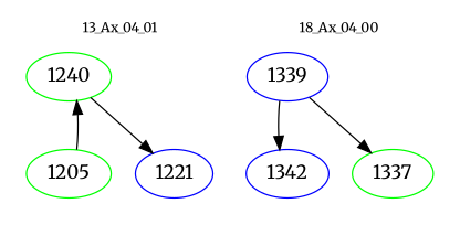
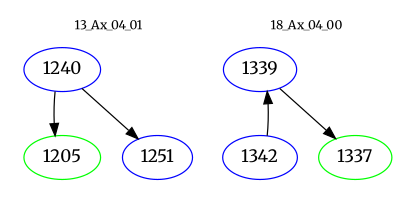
  digraph {
    fontname=Merriweather
    node [color=blue fontname=Merriweather]
    edge [color=black fontname=Merriweather]
-   n1 [color=green label=1240]
+   n1 [label=1240]
    n2 [color=green label=1205]
-   n3 [label=1221]
+   n3 [label=1251]
    n4 [label=1339]
    n5 [label=1342]
    n6 [color=green label=1337]
    subgraph cluster_1 {
      color=white
      fontsize=10
      label="13_Ax_04_01"
      n1
      n2
      n3
    }
    subgraph cluster_2 {
      color=white
      fontsize=10
      label="18_Ax_04_00"
      n4
      n5
      n6
    }
-   n2 -> n1
+   n1 -> n2
    n1 -> n3
-   n4 -> n5
+   n5 -> n4
    n4 -> n6
  }
